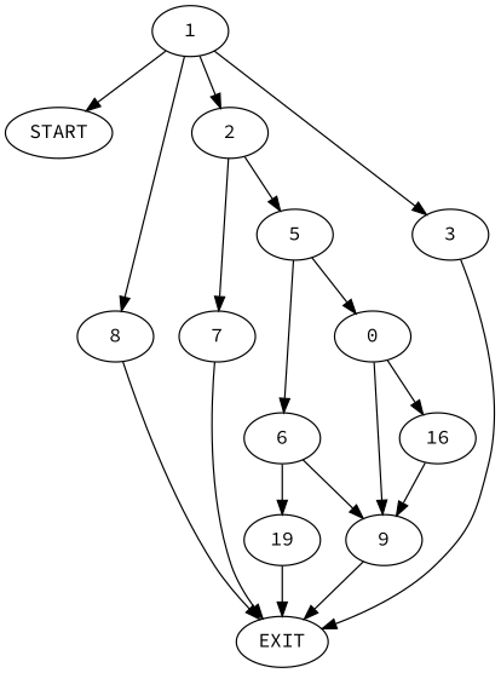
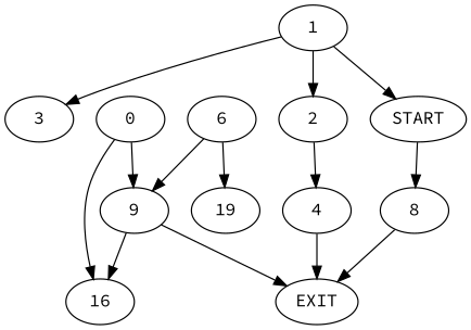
  digraph {
    fontname="Source Code Pro"
    node [fontname="Source Code Pro"]
    edge [fontname="Source Code Pro"]
    n1 [label=START]
    8
    1
    2
    3
    n6 [label=EXIT]
-   4 [label=7]
-   5
+   4
    6
    n10 [label=0]
    9
    n12 [label=19]
    n13 [label=16]
-   1 -> 8
+   n1 -> 8
    8 -> n6
    1 -> n1
    1 -> 2
    1 -> 3
    2 -> 4
-   2 -> 5
-   3 -> n6
    4 -> n6
-   5 -> 6
-   5 -> n10
    6 -> 9
    6 -> n12
    n10 -> 9
    n10 -> n13
    9 -> n6
-   n12 -> n6
-   n13 -> 9
+   9 -> n13
  }
